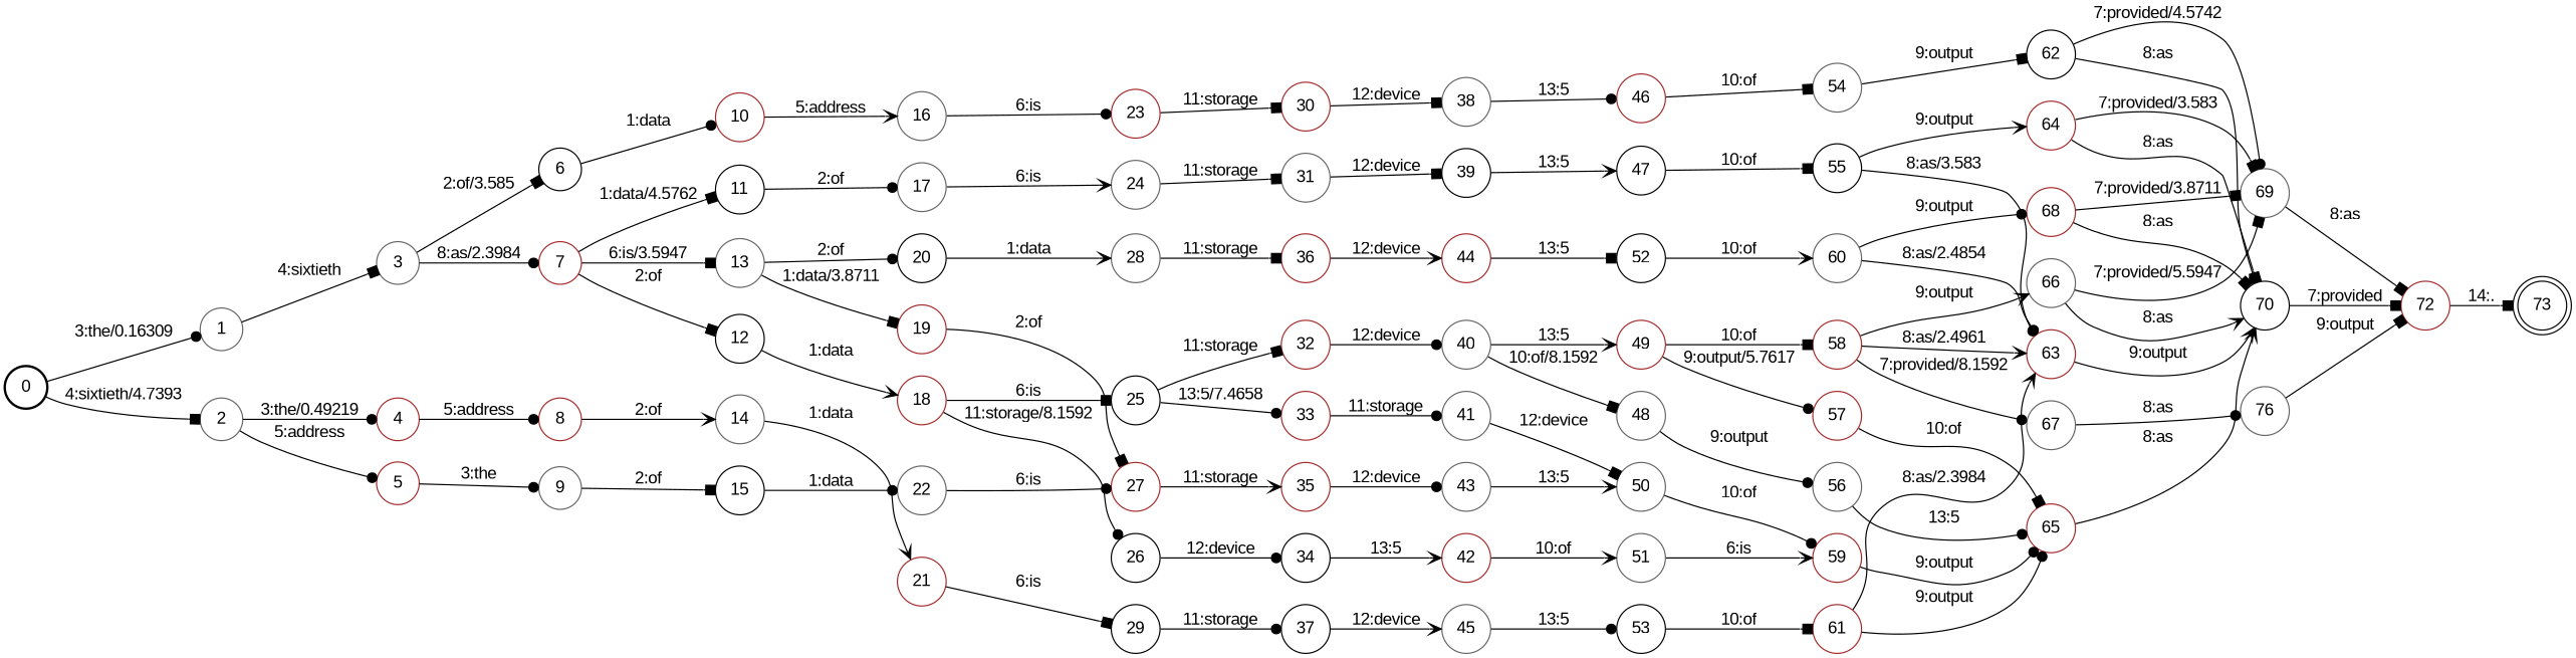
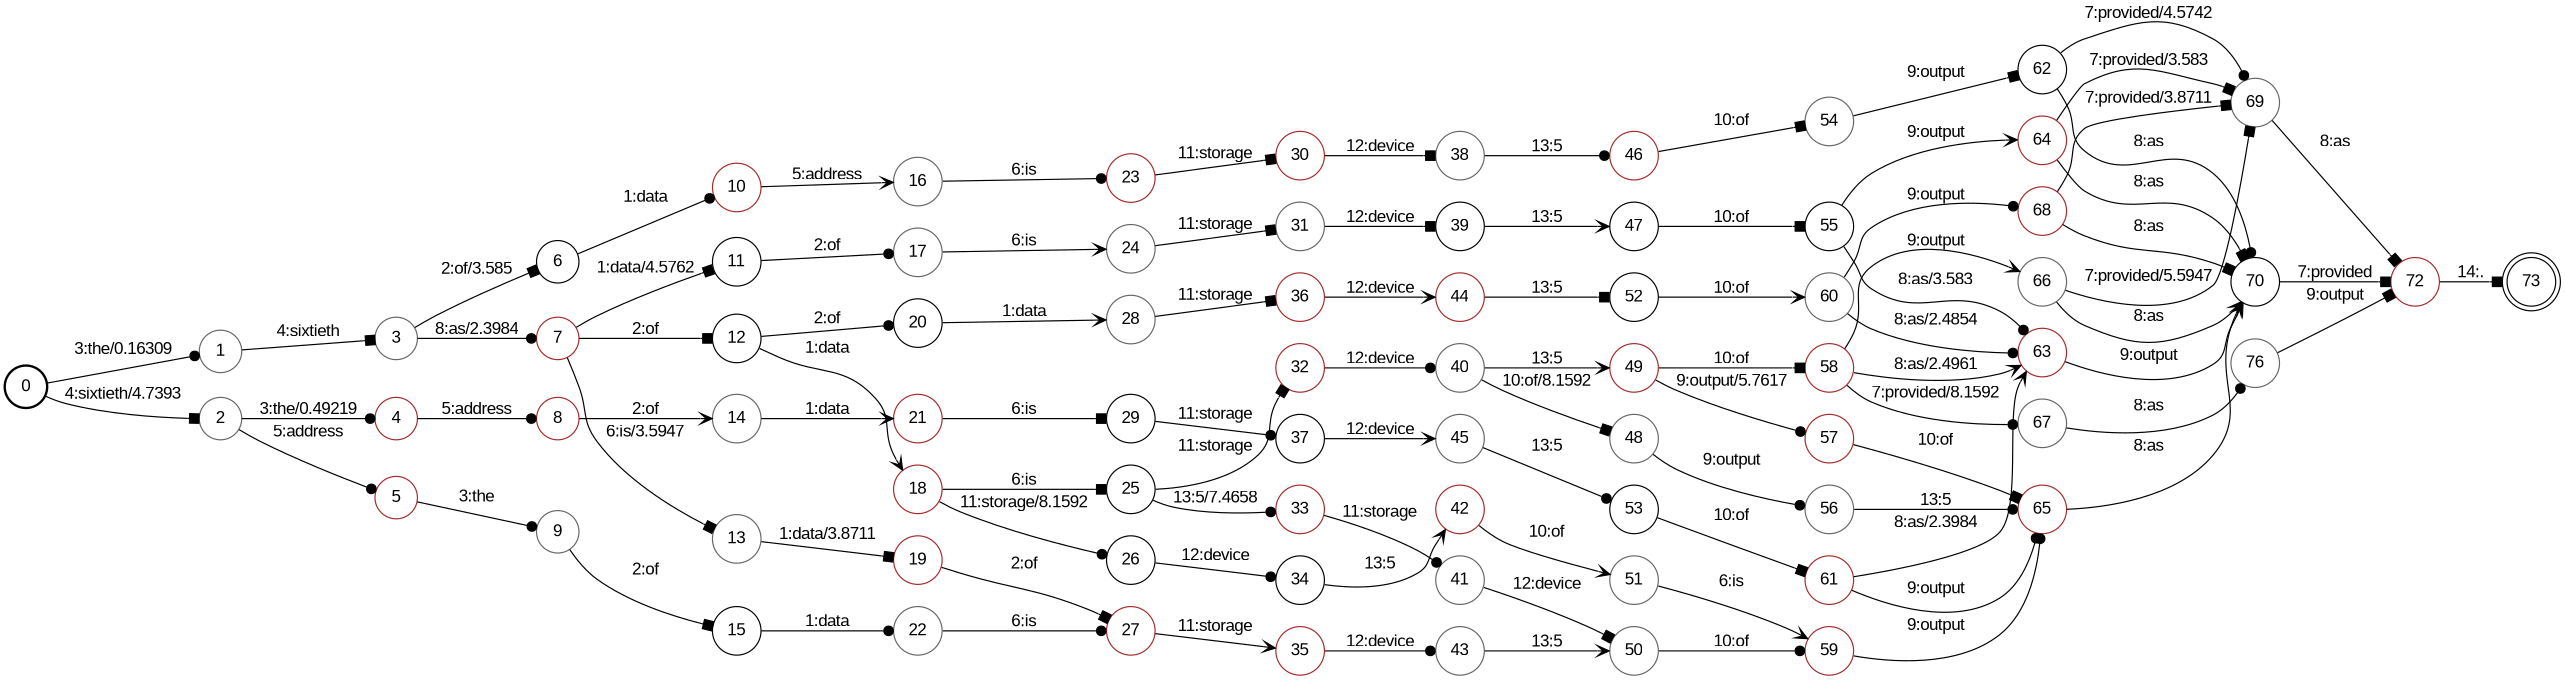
  digraph {
    fontname="Liberation Sans"
    nodesep=0.25
    rankdir=LR
    ranksep=0.4
    node [color=brown fontname="Liberation Sans" fontsize=14 shape=circle style=solid]
    edge [arrowhead=box fontname="Liberation Sans" fontsize=14]
    n1 [color=black label=0 style=bold]
    n2 [color=gray40 label=1]
    n3 [color=gray40 label=2]
    n4 [color=gray40 label=3]
    n5 [label=4]
    n6 [label=5]
    n7 [color=black label=6]
    n8 [label=7]
    n9 [label=8]
    n10 [color=gray40 label=9]
    n11 [label=10]
    n12 [color=black label=11]
    n13 [color=black label=12]
    n14 [color=gray40 label=13]
    n15 [color=gray40 label=14]
    n16 [color=black label=15]
    n17 [color=gray40 label=16]
    n18 [color=gray40 label=17]
    n19 [label=18]
    n20 [label=19]
    n21 [color=black label=20]
    n22 [label=21]
    n23 [color=gray40 label=22]
    n24 [label=23]
    n25 [color=gray40 label=24]
    n26 [color=black label=25]
    n27 [color=black label=26]
    n28 [label=27]
    n29 [color=gray40 label=28]
    n30 [color=black label=29]
    n31 [label=30]
    n32 [color=gray40 label=31]
    n33 [label=32]
    n34 [label=33]
    n35 [color=black label=34]
    n36 [label=35]
    n37 [label=36]
    n38 [color=black label=37]
    n39 [color=gray40 label=38]
    n40 [color=black label=39]
    n41 [color=gray40 label=40]
    n42 [color=gray40 label=41]
    n43 [label=42]
    n44 [color=gray40 label=43]
    n45 [label=44]
    n46 [color=gray40 label=45]
    n47 [label=46]
    n48 [color=black label=47]
    n49 [color=gray40 label=48]
    n50 [label=49]
    n51 [color=gray40 label=50]
    n52 [color=gray40 label=51]
    n53 [color=black label=52]
    n54 [color=black label=53]
    n55 [color=gray40 label=54]
    n56 [color=black label=55]
    n57 [color=gray40 label=56]
    n58 [label=58]
    n59 [label=57]
    n60 [label=59]
    n61 [color=gray40 label=60]
    n62 [label=61]
    n63 [color=black label=62]
    n64 [label=63]
    n65 [label=64]
    n66 [label=65]
    n67 [color=gray40 label=67]
    n68 [color=gray40 label=66]
    n69 [label=68]
    n70 [color=gray40 label=69]
    n71 [color=black label=70]
    n72 [color=gray40 label=76]
    n73 [label=72]
    n74 [color=black label=73 shape=doublecircle]
    n1 -> n2 [arrowhead=dot label="3:the/0.16309"]
    n1 -> n3 [label="4:sixtieth/4.7393"]
    n2 -> n4 [label="4:sixtieth"]
    n3 -> n5 [arrowhead=dot label="3:the/0.49219"]
    n3 -> n6 [arrowhead=dot label="5:address"]
    n4 -> n7 [label="2:of/3.585"]
    n4 -> n8 [arrowhead=dot label="8:as/2.3984"]
    n5 -> n9 [arrowhead=dot label="5:address"]
    n6 -> n10 [arrowhead=dot label="3:the"]
    n7 -> n11 [arrowhead=dot label="1:data"]
    n8 -> n12 [label="1:data/4.5762"]
    n8 -> n13 [label="2:of"]
    n8 -> n14 [label="6:is/3.5947"]
    n9 -> n15 [arrowhead=vee label="2:of"]
    n10 -> n16 [label="2:of"]
    n11 -> n17 [arrowhead=vee label="5:address"]
    n12 -> n18 [arrowhead=dot label="2:of"]
    n13 -> n19 [arrowhead=vee label="1:data"]
    n14 -> n20 [label="1:data/3.8711"]
-   n14 -> n21 [arrowhead=dot label="2:of"]
+   n13 -> n21 [arrowhead=dot label="2:of"]
    n15 -> n22 [arrowhead=vee label="1:data"]
    n16 -> n23 [arrowhead=dot label="1:data"]
    n17 -> n24 [arrowhead=dot label="6:is"]
    n18 -> n25 [arrowhead=vee label="6:is"]
    n19 -> n26 [label="6:is"]
    n19 -> n27 [arrowhead=dot label="11:storage/8.1592"]
    n20 -> n28 [label="2:of"]
    n21 -> n29 [arrowhead=vee label="1:data"]
    n22 -> n30 [label="6:is"]
    n23 -> n28 [arrowhead=dot label="6:is"]
    n24 -> n31 [label="11:storage"]
    n25 -> n32 [label="11:storage"]
    n26 -> n33 [label="11:storage"]
    n26 -> n34 [arrowhead=dot label="13:5/7.4658"]
    n27 -> n35 [arrowhead=dot label="12:device"]
    n28 -> n36 [arrowhead=vee label="11:storage"]
    n29 -> n37 [label="11:storage"]
    n30 -> n38 [arrowhead=dot label="11:storage"]
    n31 -> n39 [label="12:device"]
    n32 -> n40 [label="12:device"]
    n33 -> n41 [arrowhead=dot label="12:device"]
    n34 -> n42 [arrowhead=dot label="11:storage"]
    n35 -> n43 [arrowhead=vee label="13:5"]
    n36 -> n44 [arrowhead=dot label="12:device"]
    n37 -> n45 [arrowhead=vee label="12:device"]
    n38 -> n46 [arrowhead=vee label="12:device"]
    n39 -> n47 [arrowhead=dot label="13:5"]
    n40 -> n48 [arrowhead=vee label="13:5"]
    n41 -> n49 [label="10:of/8.1592"]
    n41 -> n50 [arrowhead=vee label="13:5"]
    n42 -> n51 [label="12:device"]
    n43 -> n52 [arrowhead=vee label="10:of"]
    n44 -> n51 [arrowhead=vee label="13:5"]
    n45 -> n53 [label="13:5"]
    n46 -> n54 [arrowhead=dot label="13:5"]
    n47 -> n55 [label="10:of"]
    n48 -> n56 [label="10:of"]
    n49 -> n57 [arrowhead=dot label="9:output"]
    n50 -> n58 [label="10:of"]
    n50 -> n59 [arrowhead=dot label="9:output/5.7617"]
    n51 -> n60 [arrowhead=dot label="10:of"]
    n52 -> n60 [arrowhead=vee label="6:is"]
    n53 -> n61 [arrowhead=vee label="10:of"]
    n54 -> n62 [label="10:of"]
    n55 -> n63 [label="9:output"]
    n56 -> n64 [arrowhead=dot label="8:as/3.583"]
    n56 -> n65 [arrowhead=vee label="9:output"]
    n57 -> n66 [arrowhead=dot label="13:5"]
    n58 -> n64 [arrowhead=vee label="8:as/2.4961"]
    n58 -> n67 [arrowhead=dot label="7:provided/8.1592"]
    n58 -> n68 [arrowhead=vee label="9:output"]
    n59 -> n66 [label="10:of"]
    n60 -> n66 [arrowhead=dot label="9:output"]
    n61 -> n64 [arrowhead=dot label="8:as/2.4854"]
    n61 -> n69 [arrowhead=dot label="9:output"]
    n62 -> n64 [arrowhead=vee label="8:as/2.3984"]
    n62 -> n66 [arrowhead=dot label="9:output"]
    n63 -> n70 [arrowhead=dot label="7:provided/4.5742"]
    n63 -> n71 [arrowhead=dot label="8:as"]
    n64 -> n71 [arrowhead=vee label="9:output"]
    n65 -> n70 [label="7:provided/3.583"]
    n65 -> n71 [label="8:as"]
    n66 -> n71 [arrowhead=vee label="8:as"]
    n67 -> n72 [arrowhead=dot label="8:as"]
    n68 -> n70 [label="7:provided/5.5947"]
    n68 -> n71 [arrowhead=vee label="8:as"]
    n69 -> n70 [label="7:provided/3.8711"]
    n69 -> n71 [label="8:as"]
    n70 -> n73 [label="8:as"]
    n71 -> n73 [label="7:provided"]
    n72 -> n73 [label="9:output"]
    n73 -> n74 [label="14:."]
  }
